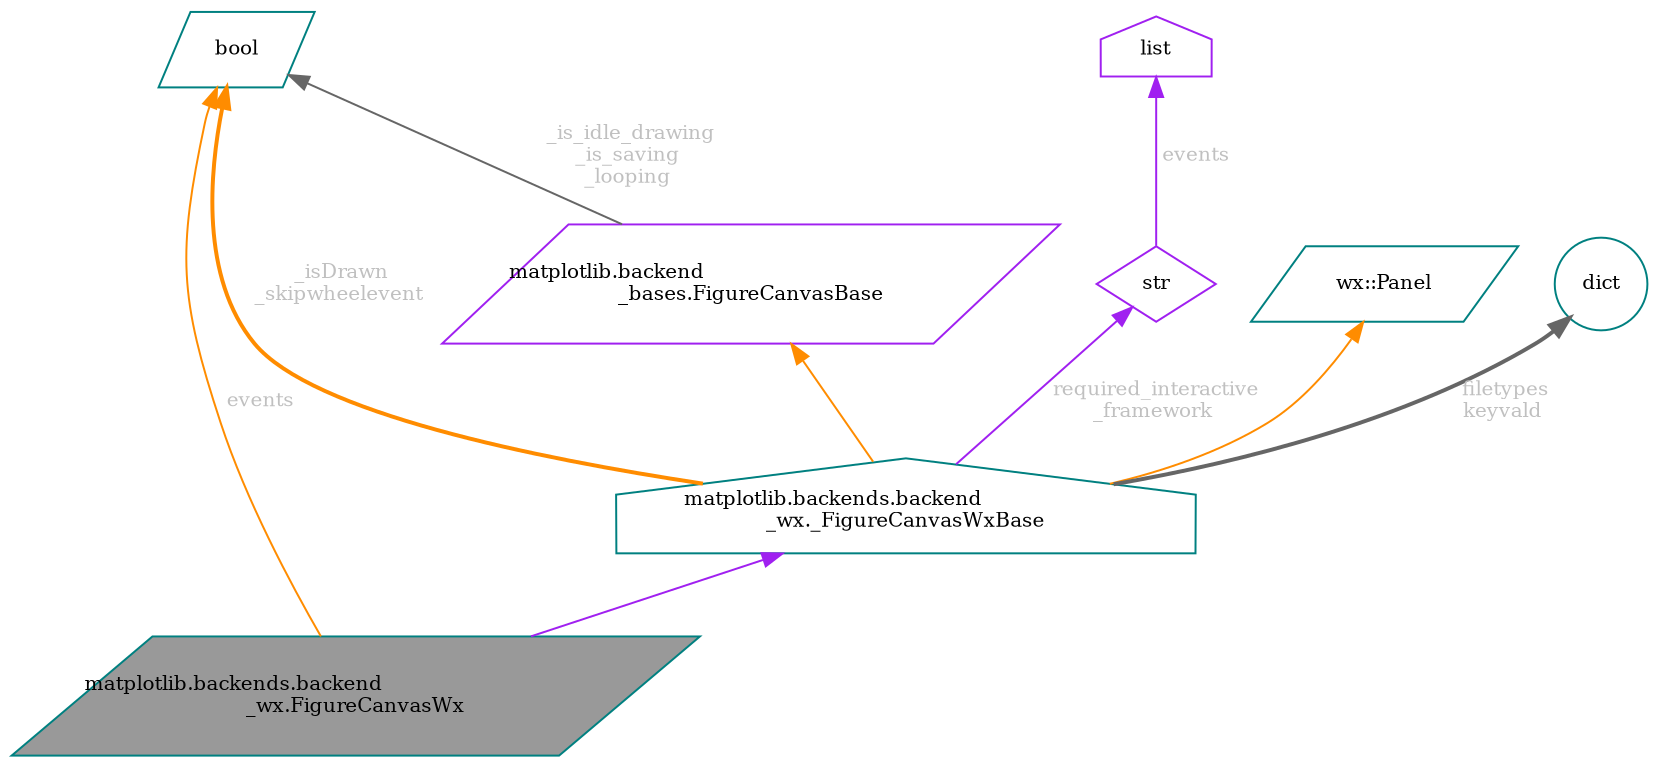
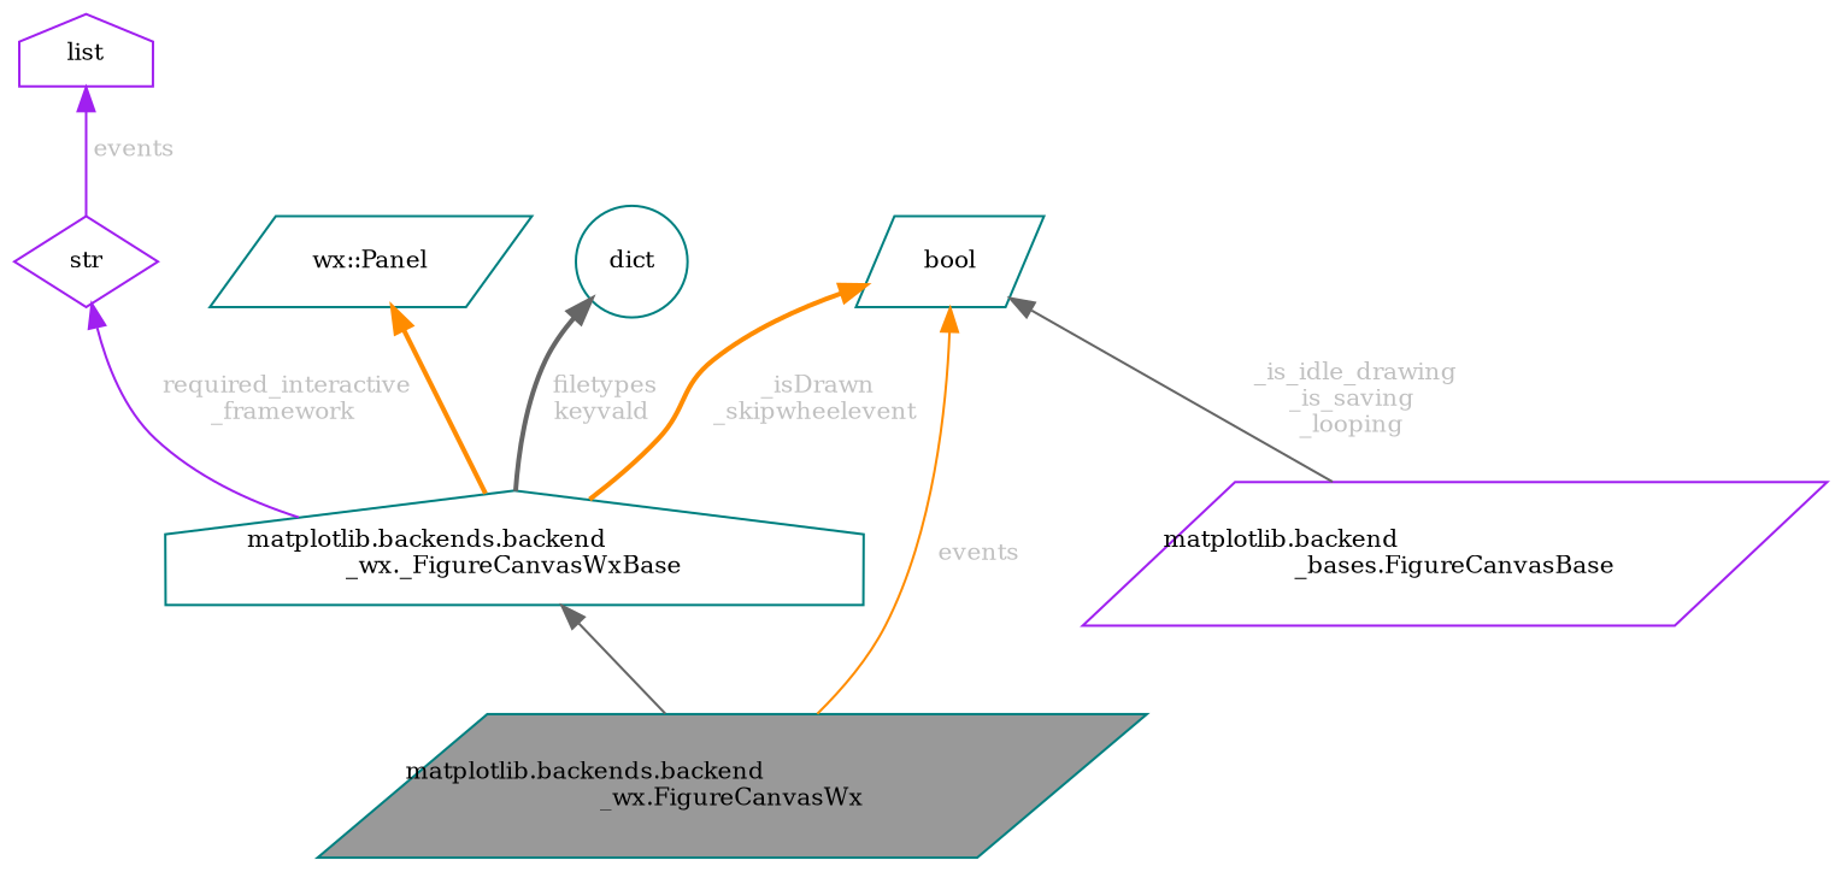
  digraph {
    fontname="DejaVu Serif"
    node [color=teal fillcolor=white fontname="DejaVu Serif" fontsize=10 shape=parallelogram style=filled]
    edge [color=darkorange dir=back fontname="DejaVu Serif" fontsize=10 labelfontname=Helvetica labelfontsize=10 style=solid fontcolor=grey]
    n1 [fillcolor=grey60 fontcolor=black height=0.2 label="matplotlib.backends.backend\l_wx.FigureCanvasWx" width=0.4]
    n2 [height=0.2 label="matplotlib.backends.backend\l_wx._FigureCanvasWxBase" shape=house width=0.4]
    n3 [color=purple height=0.2 label="matplotlib.backend\l_bases.FigureCanvasBase" width=0.4]
    n4 [color=purple height=0.2 label=list shape=house width=0.4]
    n5 [color=purple height=0.2 label=str shape=diamond width=0.4]
    n6 [height=0.2 label=bool width=0.4]
    n7 [height=0.2 label="wx::Panel" width=0.4]
    n8 [height=0.2 label=dict shape=circle width=0.4]
-   n2 -> n1 [color=purple fontcolor=""]
-   n3 -> n2 [fontcolor=""]
+   n2 -> n1 [color=gray40 fontcolor=""]
    n4 -> n5 [color=purple label=" events"]
    n5 -> n2 [color=purple label=" required_interactive\l_framework"]
    n6 -> n1 [label=" events"]
    n6 -> n2 [label=" _isDrawn\n_skipwheelevent" style=bold]
    n6 -> n3 [color=gray40 label=" _is_idle_drawing\n_is_saving\n_looping"]
-   n7 -> n2 [fontcolor=""]
+   n7 -> n2 [style=bold fontcolor=""]
    n8 -> n2 [color=gray40 label=" filetypes\nkeyvald" style=bold]
  }
